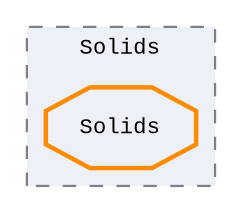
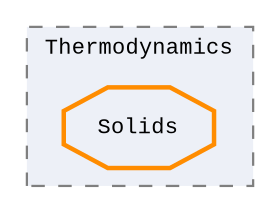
  digraph {
    compound=true
    fontname="Liberation Mono"
    n1 [color=darkorange fillcolor="#edf0f7" fontname="Liberation Mono" fontsize=10 label=Solids shape=octagon style="filled,bold,"]
    subgraph cluster_1 {
      bgcolor="#edf0f7"
      fontsize=10
-     label=Solids
+     label=Thermodynamics
      pencolor=grey50
      style="filled,dashed,"
      n1
    }
  }
